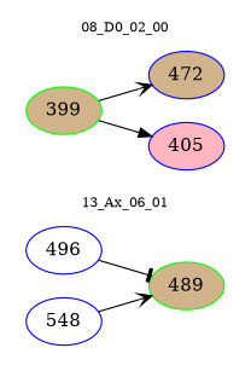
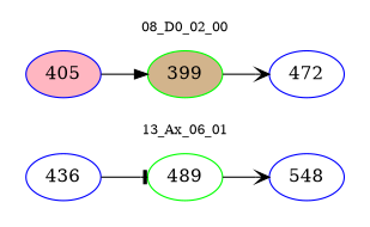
  digraph {
    rankdir=LR
    node [color=blue fillcolor=tan style=filled]
    edge [arrowhead=vee color=black]
-   n1 [fillcolor=white label=496]
-   n2 [color=green label=489]
+   n1 [fillcolor=white label=436]
+   n2 [color=green fillcolor=white label=489]
    n3 [fillcolor=white label=548]
    n4 [fillcolor=lightpink label=405]
    n5 [color=green label=399]
-   n6 [label=472]
+   n6 [fillcolor=white label=472]
    subgraph cluster_1 {
      color=white
      fontsize=10
      label="13_Ax_06_01"
      n1
      n2
      n3
    }
    subgraph cluster_2 {
      color=white
      fontsize=10
      label="08_D0_02_00"
      n4
      n5
      n6
    }
    n1 -> n2 [arrowhead=tee]
-   n3 -> n2
-   n5 -> n4 [arrowhead=normal]
+   n2 -> n3
+   n4 -> n5 [arrowhead=normal]
    n5 -> n6
  }
